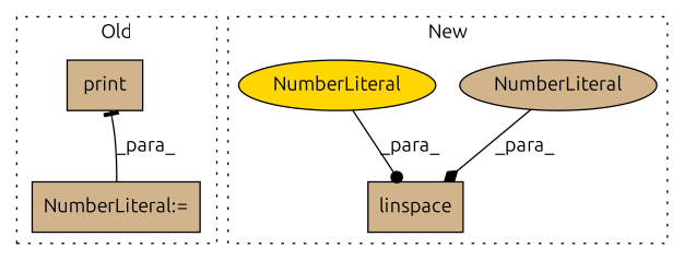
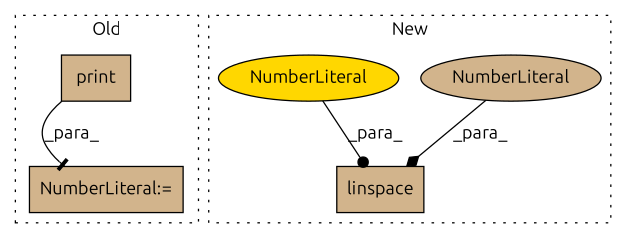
  digraph {
    fontname=Ubuntu
    node [a=32 fillcolor=tan fontname=Ubuntu shape=box style=filled]
    edge [fontname=Ubuntu]
    n1 [l="6,1" label=print s="671,678"]
    n2 [a=7 l=1 label="NumberLiteral:=" s=640]
    n3 [l="9,1" label=linspace s="622,639"]
    n4 [a=34 l=2 label=NumberLiteral s=633 shape=ellipse]
    n5 [a=34 fillcolor=gold l=3 label=NumberLiteral s=636 shape=ellipse]
    subgraph cluster_1 {
      label=Old
      style=dotted
      n1
      n2
    }
    subgraph cluster_2 {
      label=New
      style=dotted
      n3
      n4
      n5
    }
-   n2 -> n1 [arrowhead=tee label=_para_]
+   n1 -> n2 [arrowhead=tee label=_para_]
    n4 -> n3 [arrowhead=diamond label=_para_]
    n5 -> n3 [arrowhead=dot label=_para_]
  }
